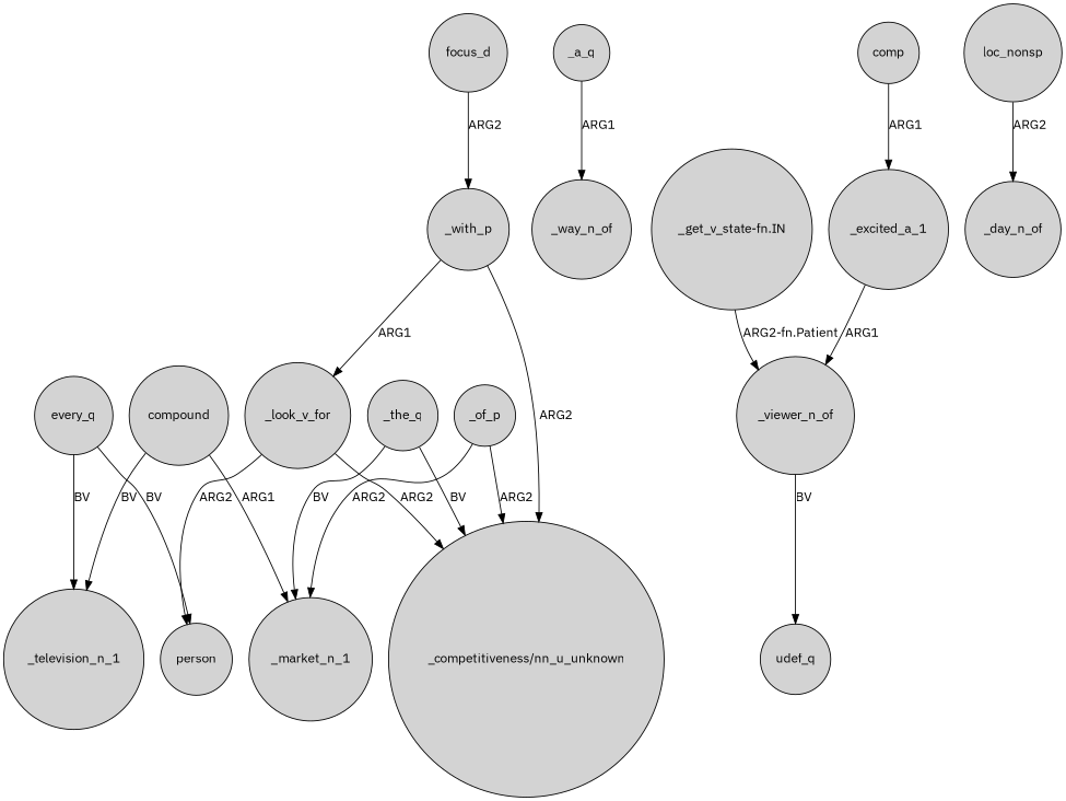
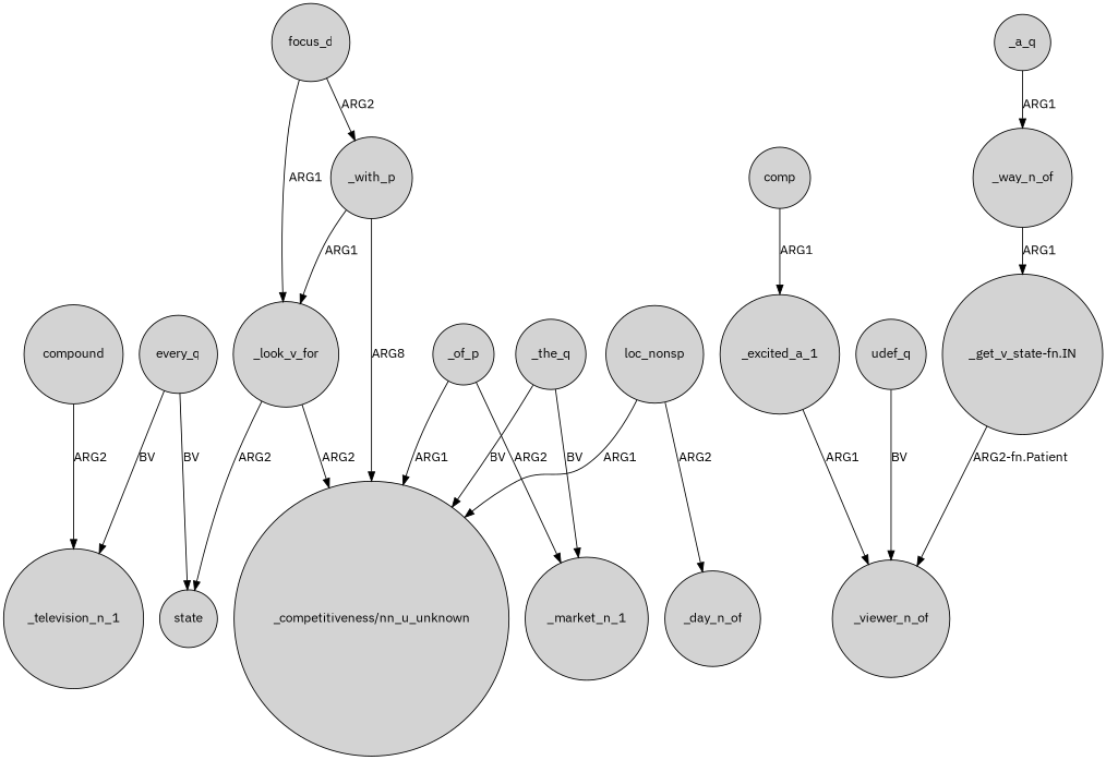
  digraph {
    fontname="IBM Plex Sans"
    node [fontname="IBM Plex Sans" shape=circle style=filled]
    edge [fontname="IBM Plex Sans"]
    _look_v_for
-   person
+   person [label=state]
    "_competitiveness/nn_u_unknown"
    _way_n_of
    "_get_v_state-fn.IN"
    _viewer_n_of
    _with_p
    _excited_a_1
    udef_q
    every_q
    _television_n_1
    focus_d
    _of_p
    _market_n_1
    loc_nonsp
    _day_n_of
    _the_q
    compound
    _a_q
    comp
    _look_v_for -> person [label=ARG2]
    _look_v_for -> "_competitiveness/nn_u_unknown" [label=ARG2]
+   _way_n_of -> "_get_v_state-fn.IN" [label=ARG1]
    "_get_v_state-fn.IN" -> _viewer_n_of [label="ARG2-fn.Patient"]
    _with_p -> _look_v_for [label=ARG1]
-   _with_p -> "_competitiveness/nn_u_unknown" [label=ARG2]
+   _with_p -> "_competitiveness/nn_u_unknown" [label=ARG8]
    _excited_a_1 -> _viewer_n_of [label=ARG1]
-   _viewer_n_of -> udef_q [label=BV]
+   udef_q -> _viewer_n_of [label=BV]
    every_q -> person [label=BV]
    every_q -> _television_n_1 [label=BV]
+   focus_d -> _look_v_for [label=ARG1]
    focus_d -> _with_p [label=ARG2]
-   _of_p -> "_competitiveness/nn_u_unknown" [label=ARG2]
+   _of_p -> "_competitiveness/nn_u_unknown" [label=ARG1]
    _of_p -> _market_n_1 [label=ARG2]
+   loc_nonsp -> "_competitiveness/nn_u_unknown" [label=ARG1]
    loc_nonsp -> _day_n_of [label=ARG2]
    _the_q -> "_competitiveness/nn_u_unknown" [label=BV]
    _the_q -> _market_n_1 [label=BV]
-   compound -> _television_n_1 [label=BV]
-   compound -> _market_n_1 [label=ARG1]
+   compound -> _television_n_1 [label=ARG2]
    _a_q -> _way_n_of [label=ARG1]
    comp -> _excited_a_1 [label=ARG1]
  }
